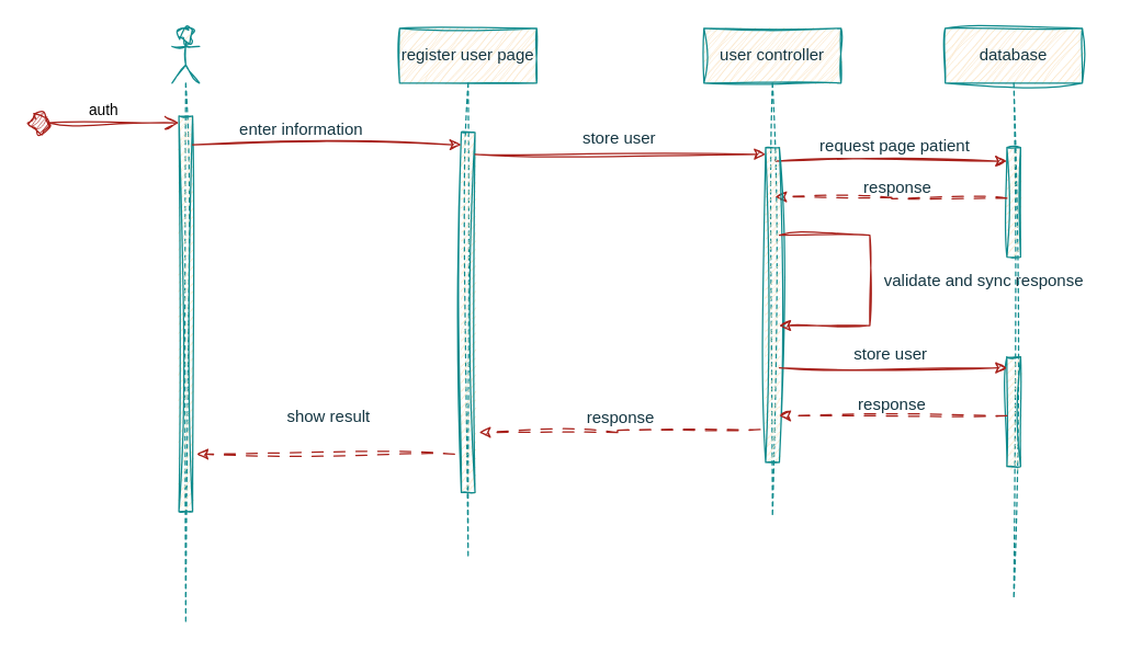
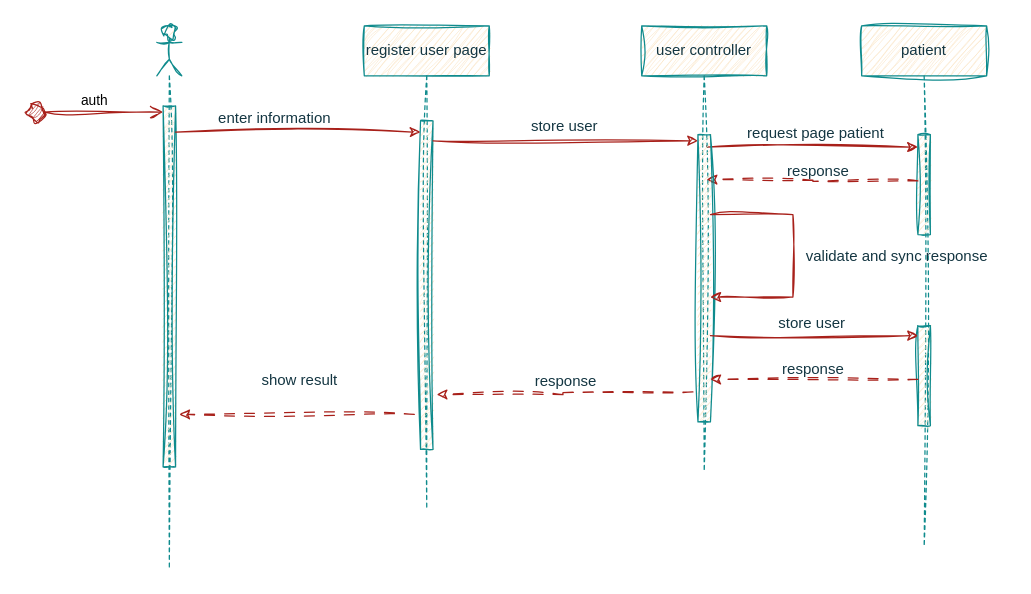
  <mxCell id="0" />
  <mxCell id="1" parent="0" />
  <mxCell id="2" value="" style="shape=umlLifeline;perimeter=lifelinePerimeter;whiteSpace=wrap;html=1;container=1;dropTarget=0;collapsible=0;recursiveResize=0;outlineConnect=0;portConstraint=eastwest;newEdgeStyle={&quot;curved&quot;:0,&quot;rounded&quot;:0};participant=umlActor;labelBackgroundColor=none;fillColor=#FAE5C7;strokeColor=#0F8B8D;fontColor=#143642;sketch=1;curveFitting=1;jiggle=2;" vertex="1" parent="1"><mxGeometry x="125" y="20" width="20" height="433" as="geometry" /></mxCell>
  <mxCell id="3" value="" style="html=1;points=[[0,0,0,0,5],[0,1,0,0,-5],[1,0,0,0,5],[1,1,0,0,-5]];perimeter=orthogonalPerimeter;outlineConnect=0;targetShapes=umlLifeline;portConstraint=eastwest;newEdgeStyle={&quot;curved&quot;:0,&quot;rounded&quot;:0};labelBackgroundColor=none;fillColor=#FAE5C7;strokeColor=#0F8B8D;fontColor=#143642;sketch=1;curveFitting=1;jiggle=2;" vertex="1" parent="2"><mxGeometry x="5" y="64" width="10" height="289" as="geometry" /></mxCell>
  <mxCell id="4" value="register user page" style="shape=umlLifeline;perimeter=lifelinePerimeter;whiteSpace=wrap;html=1;container=1;dropTarget=0;collapsible=0;recursiveResize=0;outlineConnect=0;portConstraint=eastwest;newEdgeStyle={&quot;curved&quot;:0,&quot;rounded&quot;:0};labelBackgroundColor=none;fillColor=#FAE5C7;strokeColor=#0F8B8D;fontColor=#143642;sketch=1;curveFitting=1;jiggle=2;" vertex="1" parent="1"><mxGeometry x="291" y="20" width="100" height="387" as="geometry" /></mxCell>
  <mxCell id="5" value="" style="html=1;points=[[0,0,0,0,5],[0,1,0,0,-5],[1,0,0,0,5],[1,1,0,0,-5]];perimeter=orthogonalPerimeter;outlineConnect=0;targetShapes=umlLifeline;portConstraint=eastwest;newEdgeStyle={&quot;curved&quot;:0,&quot;rounded&quot;:0};strokeColor=#0F8B8D;fontColor=#143642;fillColor=#FAE5C7;sketch=1;curveFitting=1;jiggle=2;labelBackgroundColor=none;" vertex="1" parent="4"><mxGeometry x="45" y="76" width="10" height="263" as="geometry" /></mxCell>
  <mxCell id="6" value="auth" style="html=1;verticalAlign=bottom;startArrow=circle;startFill=1;endArrow=open;startSize=6;endSize=8;curved=0;rounded=0;entryX=0;entryY=0;entryDx=0;entryDy=5;entryPerimeter=0;labelBackgroundColor=none;strokeColor=#A8201A;fontColor=default;sketch=1;curveFitting=1;jiggle=2;" edge="1" parent="1"><mxGeometry width="80" relative="1" as="geometry"><mxPoint x="20" y="89" as="sourcePoint" /><mxPoint x="130" y="89" as="targetPoint" /></mxGeometry></mxCell>
  <mxCell id="7" style="edgeStyle=orthogonalEdgeStyle;rounded=0;orthogonalLoop=1;jettySize=auto;html=1;curved=0;exitX=1;exitY=0;exitDx=0;exitDy=5;exitPerimeter=0;entryX=0;entryY=0;entryDx=0;entryDy=5;entryPerimeter=0;labelBackgroundColor=none;strokeColor=#A8201A;fontColor=default;sketch=1;curveFitting=1;jiggle=2;" edge="1" parent="1"><mxGeometry relative="1" as="geometry"><mxPoint x="140" y="105" as="sourcePoint" /><mxPoint x="336" y="105" as="targetPoint" /></mxGeometry></mxCell>
  <mxCell id="8" value="enter information" style="text;html=1;align=center;verticalAlign=middle;resizable=0;points=[];autosize=1;strokeColor=none;fillColor=none;labelBackgroundColor=none;fontColor=#143642;sketch=1;curveFitting=1;jiggle=2;" vertex="1" parent="1"><mxGeometry x="165" y="81" width="108" height="26" as="geometry" /></mxCell>
- <mxCell id="9" value="database" style="shape=umlLifeline;perimeter=lifelinePerimeter;whiteSpace=wrap;html=1;container=1;dropTarget=0;collapsible=0;recursiveResize=0;outlineConnect=0;portConstraint=eastwest;newEdgeStyle={&quot;curved&quot;:0,&quot;rounded&quot;:0};strokeColor=#0F8B8D;fontColor=#143642;fillColor=#FAE5C7;sketch=1;curveFitting=1;jiggle=2;labelBackgroundColor=none;" vertex="1" parent="1"><mxGeometry x="689" y="20" width="100" height="417" as="geometry" /></mxCell>
+ <mxCell id="9" value="patient" style="shape=umlLifeline;perimeter=lifelinePerimeter;whiteSpace=wrap;html=1;container=1;dropTarget=0;collapsible=0;recursiveResize=0;outlineConnect=0;portConstraint=eastwest;newEdgeStyle={&quot;curved&quot;:0,&quot;rounded&quot;:0};strokeColor=#0F8B8D;fontColor=#143642;fillColor=#FAE5C7;sketch=1;curveFitting=1;jiggle=2;labelBackgroundColor=none;" vertex="1" parent="1"><mxGeometry x="689" y="20" width="100" height="417" as="geometry" /></mxCell>
  <mxCell id="10" value="" style="html=1;points=[[0,0,0,0,5],[0,1,0,0,-5],[1,0,0,0,5],[1,1,0,0,-5]];perimeter=orthogonalPerimeter;outlineConnect=0;targetShapes=umlLifeline;portConstraint=eastwest;newEdgeStyle={&quot;curved&quot;:0,&quot;rounded&quot;:0};strokeColor=#0F8B8D;fontColor=#143642;fillColor=#FAE5C7;sketch=1;curveFitting=1;jiggle=2;labelBackgroundColor=none;" vertex="1" parent="9"><mxGeometry x="45" y="87" width="10" height="80" as="geometry" /></mxCell>
  <mxCell id="11" value="" style="html=1;points=[[0,0,0,0,5],[0,1,0,0,-5],[1,0,0,0,5],[1,1,0,0,-5]];perimeter=orthogonalPerimeter;outlineConnect=0;targetShapes=umlLifeline;portConstraint=eastwest;newEdgeStyle={&quot;curved&quot;:0,&quot;rounded&quot;:0};strokeColor=#0F8B8D;fontColor=#143642;fillColor=#FAE5C7;sketch=1;curveFitting=1;jiggle=2;labelBackgroundColor=none;" vertex="1" parent="9"><mxGeometry x="45" y="240" width="10" height="80" as="geometry" /></mxCell>
  <mxCell id="12" style="edgeStyle=orthogonalEdgeStyle;rounded=0;orthogonalLoop=1;jettySize=auto;html=1;curved=0;exitX=1;exitY=0;exitDx=0;exitDy=5;exitPerimeter=0;strokeColor=#A8201A;fontColor=default;fillColor=#FAE5C7;sketch=1;curveFitting=1;jiggle=2;labelBackgroundColor=none;" edge="1" parent="1" target="10"><mxGeometry relative="1" as="geometry"><mxPoint x="565" y="116" as="sourcePoint" /><mxPoint x="776" y="116" as="targetPoint" /><Array as="points"><mxPoint x="565" y="117" /></Array></mxGeometry></mxCell>
  <mxCell id="13" value="request page&amp;nbsp;&lt;span style=&quot;text-wrap-mode: wrap;&quot;&gt;patient&lt;/span&gt;" style="text;html=1;align=center;verticalAlign=middle;resizable=0;points=[];autosize=1;strokeColor=none;fillColor=none;fontColor=#143642;sketch=1;curveFitting=1;jiggle=2;labelBackgroundColor=none;" vertex="1" parent="1"><mxGeometry x="585" y="93" width="133" height="26" as="geometry" /></mxCell>
  <mxCell id="14" style="edgeStyle=orthogonalEdgeStyle;rounded=0;orthogonalLoop=1;jettySize=auto;html=1;curved=0;exitX=0;exitY=0.763;exitDx=0;exitDy=0;exitPerimeter=0;entryX=1;entryY=1;entryDx=0;entryDy=-5;entryPerimeter=0;strokeColor=#A8201A;fontColor=default;fillColor=#FAE5C7;dashed=1;dashPattern=8 8;sketch=1;curveFitting=1;jiggle=2;labelBackgroundColor=none;" edge="1" parent="1"><mxGeometry relative="1" as="geometry"><mxPoint x="734" y="144.04" as="sourcePoint" /><mxPoint x="565" y="143" as="targetPoint" /></mxGeometry></mxCell>
  <mxCell id="15" value="response" style="text;html=1;align=center;verticalAlign=middle;resizable=0;points=[];autosize=1;strokeColor=none;fillColor=none;fontColor=#143642;sketch=1;curveFitting=1;jiggle=2;labelBackgroundColor=none;" vertex="1" parent="1"><mxGeometry x="620" y="124" width="67" height="26" as="geometry" /></mxCell>
  <mxCell id="16" value="user controller" style="shape=umlLifeline;perimeter=lifelinePerimeter;whiteSpace=wrap;html=1;container=1;dropTarget=0;collapsible=0;recursiveResize=0;outlineConnect=0;portConstraint=eastwest;newEdgeStyle={&quot;curved&quot;:0,&quot;rounded&quot;:0};strokeColor=#0F8B8D;fontColor=#143642;fillColor=#FAE5C7;sketch=1;curveFitting=1;jiggle=2;labelBackgroundColor=none;" vertex="1" parent="1"><mxGeometry x="513" y="20" width="100" height="357" as="geometry" /></mxCell>
  <mxCell id="17" value="" style="html=1;points=[[0,0,0,0,5],[0,1,0,0,-5],[1,0,0,0,5],[1,1,0,0,-5]];perimeter=orthogonalPerimeter;outlineConnect=0;targetShapes=umlLifeline;portConstraint=eastwest;newEdgeStyle={&quot;curved&quot;:0,&quot;rounded&quot;:0};strokeColor=#0F8B8D;fontColor=#143642;fillColor=#FAE5C7;sketch=1;curveFitting=1;jiggle=2;labelBackgroundColor=none;" vertex="1" parent="16"><mxGeometry x="45" y="87" width="10" height="230" as="geometry" /></mxCell>
  <mxCell id="18" style="edgeStyle=orthogonalEdgeStyle;rounded=0;sketch=1;hachureGap=4;jiggle=2;curveFitting=1;orthogonalLoop=1;jettySize=auto;html=1;curved=0;fontFamily=Architects Daughter;fontSource=https%3A%2F%2Ffonts.googleapis.com%2Fcss%3Ffamily%3DArchitects%2BDaughter;labelBackgroundColor=none;strokeColor=#A8201A;fontColor=default;" edge="1" parent="16"><mxGeometry relative="1" as="geometry"><mxPoint x="55" y="151" as="sourcePoint" /><mxPoint x="55" y="217" as="targetPoint" /><Array as="points"><mxPoint x="121" y="151" /><mxPoint x="121" y="217" /><mxPoint x="55" y="217" /></Array></mxGeometry></mxCell>
  <mxCell id="19" style="edgeStyle=orthogonalEdgeStyle;rounded=0;orthogonalLoop=1;jettySize=auto;html=1;curved=0;exitX=1;exitY=0;exitDx=0;exitDy=5;exitPerimeter=0;entryX=0;entryY=0;entryDx=0;entryDy=5;entryPerimeter=0;strokeColor=#A8201A;fontColor=default;fillColor=#FAE5C7;sketch=1;curveFitting=1;jiggle=2;labelBackgroundColor=none;" edge="1" parent="1"><mxGeometry relative="1" as="geometry"><mxPoint x="346" y="112" as="sourcePoint" /><mxPoint x="558" y="112" as="targetPoint" /></mxGeometry></mxCell>
  <mxCell id="20" value="store user" style="text;html=1;align=center;verticalAlign=middle;resizable=0;points=[];autosize=1;strokeColor=none;fillColor=none;fontColor=#143642;sketch=1;curveFitting=1;jiggle=2;labelBackgroundColor=none;" vertex="1" parent="1"><mxGeometry x="415" y="88" width="71" height="26" as="geometry" /></mxCell>
  <mxCell id="21" style="edgeStyle=orthogonalEdgeStyle;rounded=0;orthogonalLoop=1;jettySize=auto;html=1;curved=0;exitX=1;exitY=1;exitDx=0;exitDy=-5;exitPerimeter=0;entryX=0;entryY=1;entryDx=0;entryDy=-5;entryPerimeter=0;strokeColor=#A8201A;fontColor=default;fillColor=#FAE5C7;sketch=1;curveFitting=1;jiggle=2;labelBackgroundColor=none;" edge="1" parent="1"><mxGeometry relative="1" as="geometry"><mxPoint x="568" y="268" as="sourcePoint" /><mxPoint x="734" y="268" as="targetPoint" /></mxGeometry></mxCell>
  <mxCell id="22" value="store user" style="text;html=1;align=center;verticalAlign=middle;resizable=0;points=[];autosize=1;strokeColor=none;fillColor=none;fontColor=#143642;sketch=1;curveFitting=1;jiggle=2;labelBackgroundColor=none;" vertex="1" parent="1"><mxGeometry x="613" y="245" width="71" height="26" as="geometry" /></mxCell>
  <mxCell id="23" style="edgeStyle=orthogonalEdgeStyle;rounded=0;orthogonalLoop=1;jettySize=auto;html=1;curved=0;exitX=0;exitY=1;exitDx=0;exitDy=-5;exitPerimeter=0;entryX=1;entryY=1;entryDx=0;entryDy=-5;entryPerimeter=0;strokeColor=#A8201A;fontColor=default;fillColor=#FAE5C7;dashed=1;dashPattern=8 8;sketch=1;curveFitting=1;jiggle=2;labelBackgroundColor=none;" edge="1" parent="1"><mxGeometry relative="1" as="geometry"><mxPoint x="734" y="303" as="sourcePoint" /><mxPoint x="568" y="303" as="targetPoint" /></mxGeometry></mxCell>
  <mxCell id="24" value="response" style="text;html=1;align=center;verticalAlign=middle;resizable=0;points=[];autosize=1;strokeColor=none;fillColor=none;fontColor=#143642;sketch=1;curveFitting=1;jiggle=2;labelBackgroundColor=none;" vertex="1" parent="1"><mxGeometry x="616" y="282" width="67" height="26" as="geometry" /></mxCell>
  <mxCell id="25" value="validate and sync response" style="text;html=1;align=center;verticalAlign=middle;resizable=0;points=[];autosize=1;strokeColor=none;fillColor=none;fontColor=#143642;sketch=1;curveFitting=1;jiggle=2;labelBackgroundColor=none;" vertex="1" parent="1"><mxGeometry x="630" y="192" width="173" height="26" as="geometry" /></mxCell>
  <mxCell id="26" style="edgeStyle=orthogonalEdgeStyle;rounded=0;orthogonalLoop=1;jettySize=auto;html=1;curved=0;exitX=0;exitY=1;exitDx=0;exitDy=-5;exitPerimeter=0;entryX=1.3;entryY=0.833;entryDx=0;entryDy=0;entryPerimeter=0;strokeColor=#A8201A;fontColor=default;fillColor=#FAE5C7;dashed=1;dashPattern=8 8;sketch=1;curveFitting=1;jiggle=2;labelBackgroundColor=none;" edge="1" parent="1" target="5"><mxGeometry relative="1" as="geometry"><mxPoint x="554" y="313" as="sourcePoint" /><mxPoint x="388" y="313" as="targetPoint" /></mxGeometry></mxCell>
  <mxCell id="27" value="response" style="text;html=1;align=center;verticalAlign=middle;resizable=0;points=[];autosize=1;strokeColor=none;fillColor=none;fontColor=#143642;sketch=1;curveFitting=1;jiggle=2;labelBackgroundColor=none;" vertex="1" parent="1"><mxGeometry x="418" y="292" width="67" height="26" as="geometry" /></mxCell>
  <mxCell id="28" style="edgeStyle=orthogonalEdgeStyle;rounded=0;orthogonalLoop=1;jettySize=auto;html=1;curved=0;exitX=0;exitY=1;exitDx=0;exitDy=-5;exitPerimeter=0;strokeColor=#A8201A;fontColor=default;fillColor=#FAE5C7;dashed=1;dashPattern=8 8;sketch=1;curveFitting=1;jiggle=2;labelBackgroundColor=none;" edge="1" parent="1"><mxGeometry relative="1" as="geometry"><mxPoint x="331" y="331" as="sourcePoint" /><mxPoint x="143" y="331" as="targetPoint" /></mxGeometry></mxCell>
  <mxCell id="29" value="show result" style="text;html=1;align=center;verticalAlign=middle;resizable=0;points=[];autosize=1;strokeColor=none;fillColor=none;fontColor=#143642;sketch=1;curveFitting=1;jiggle=2;labelBackgroundColor=none;" vertex="1" parent="1"><mxGeometry x="199" y="291" width="79" height="26" as="geometry" /></mxCell>
